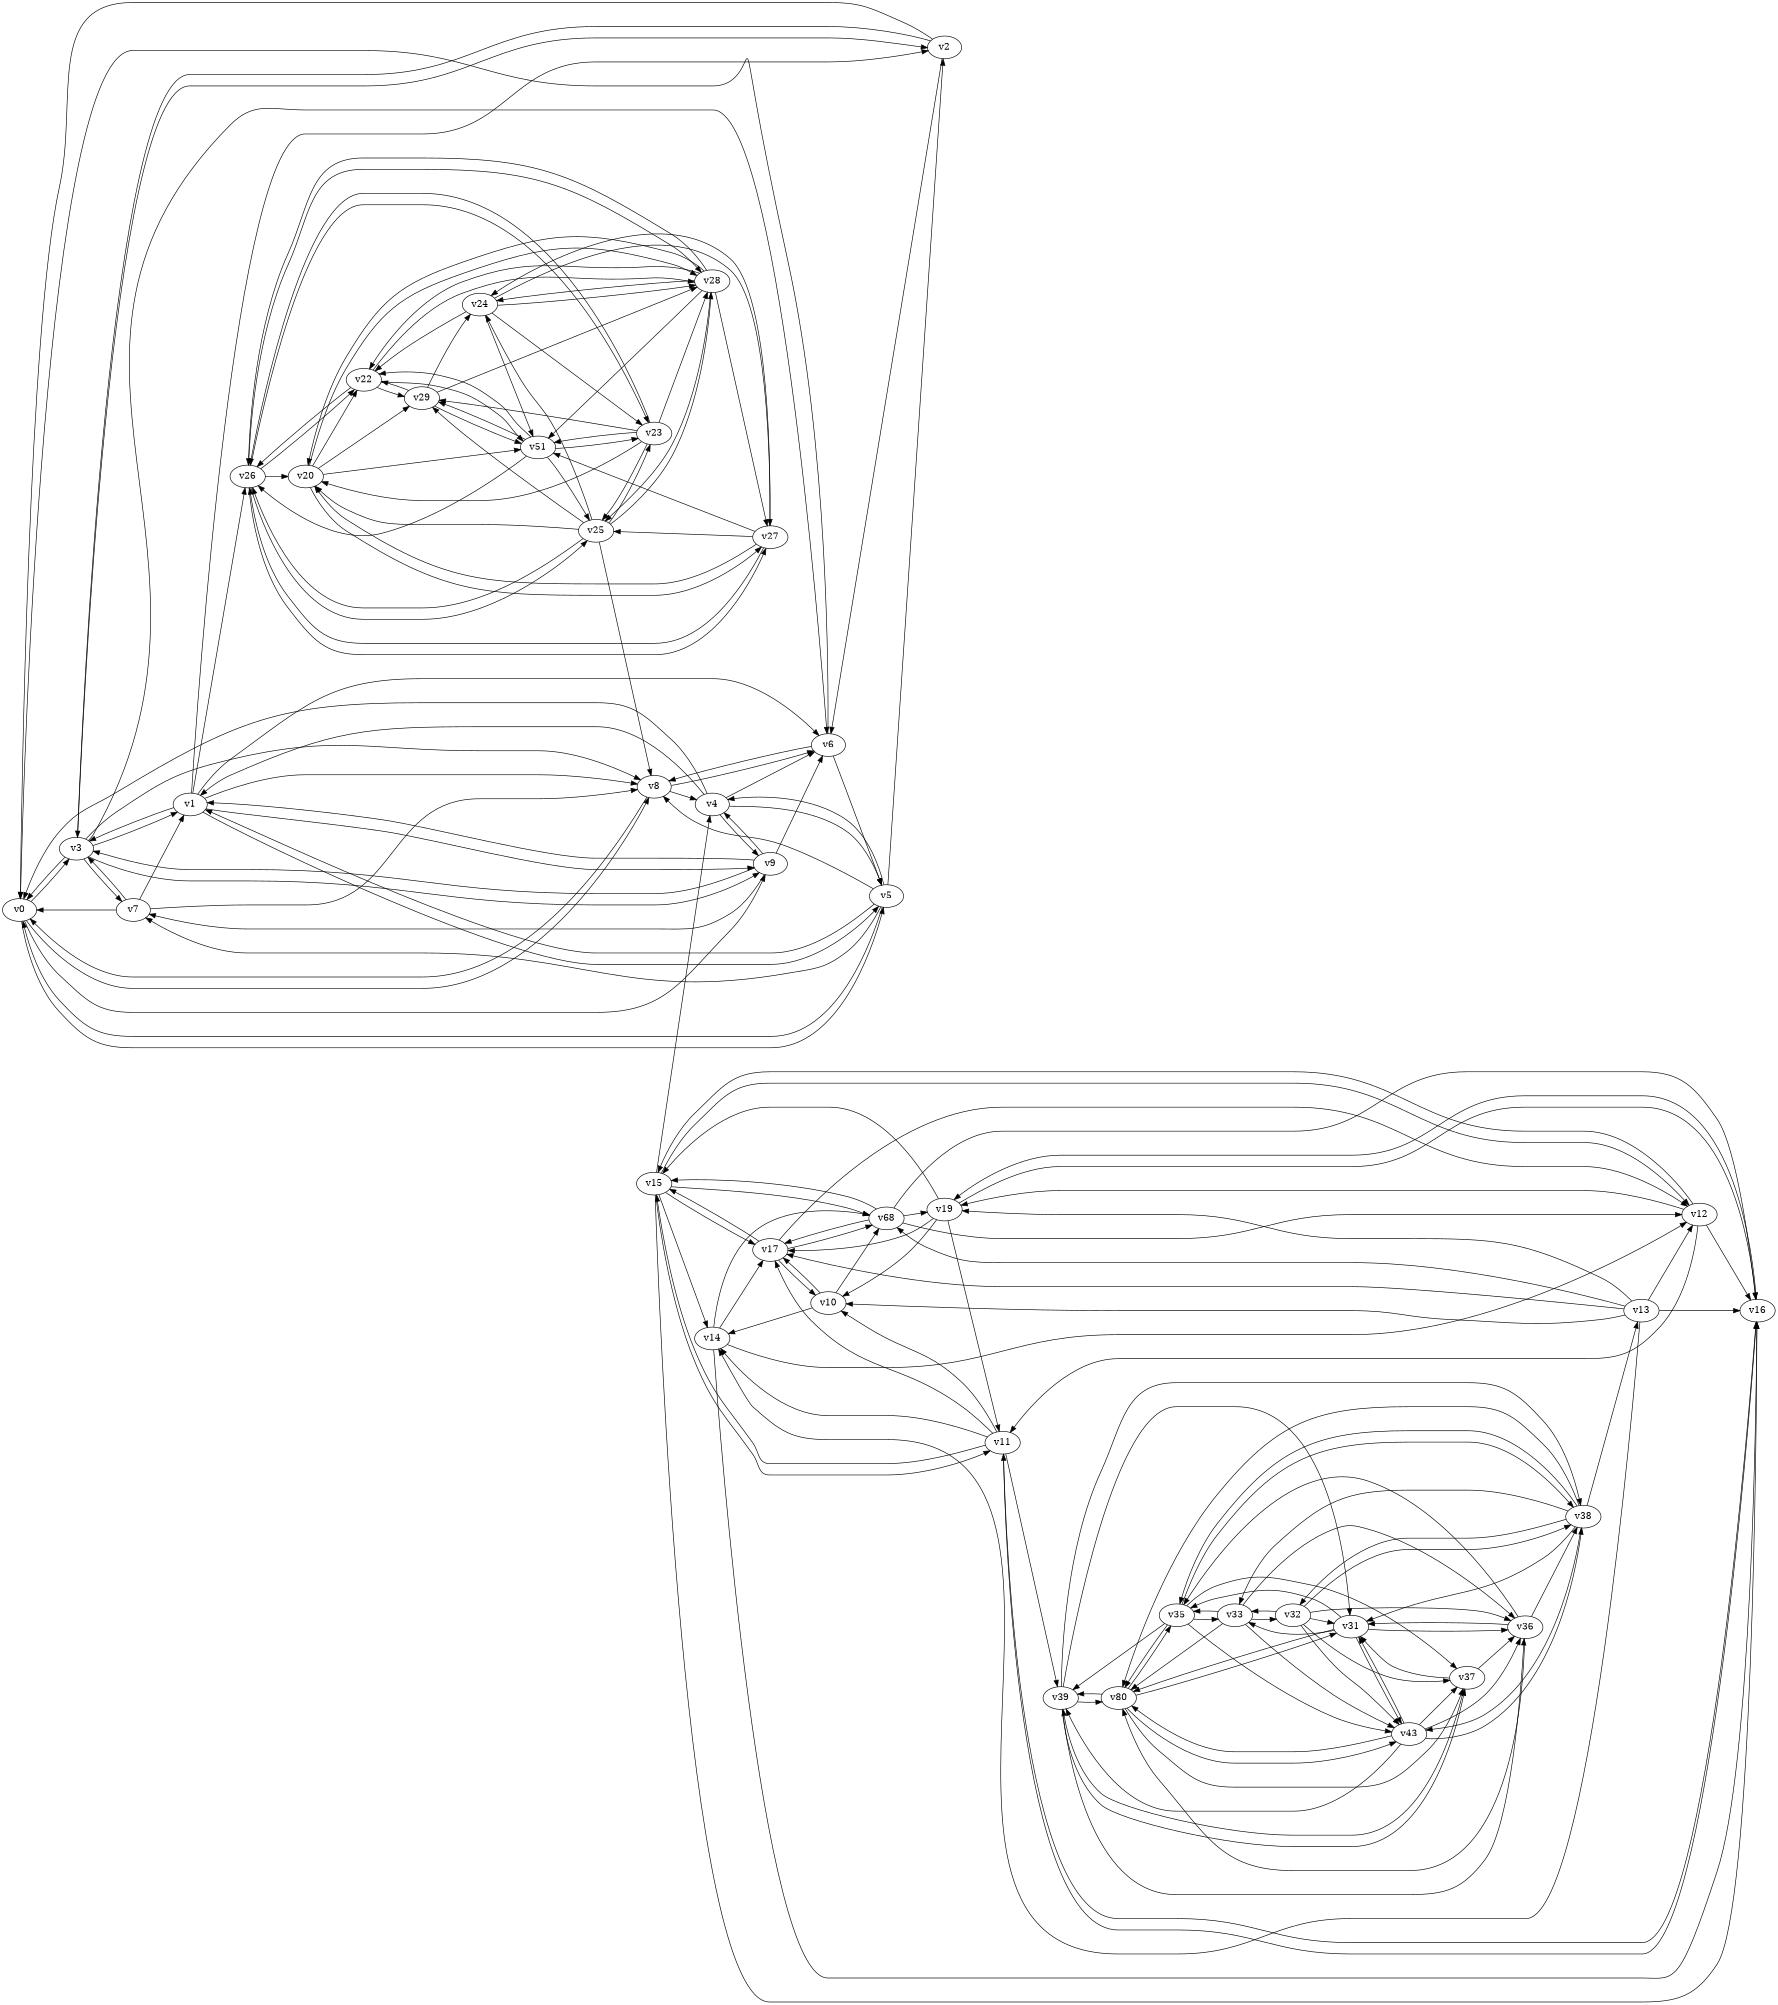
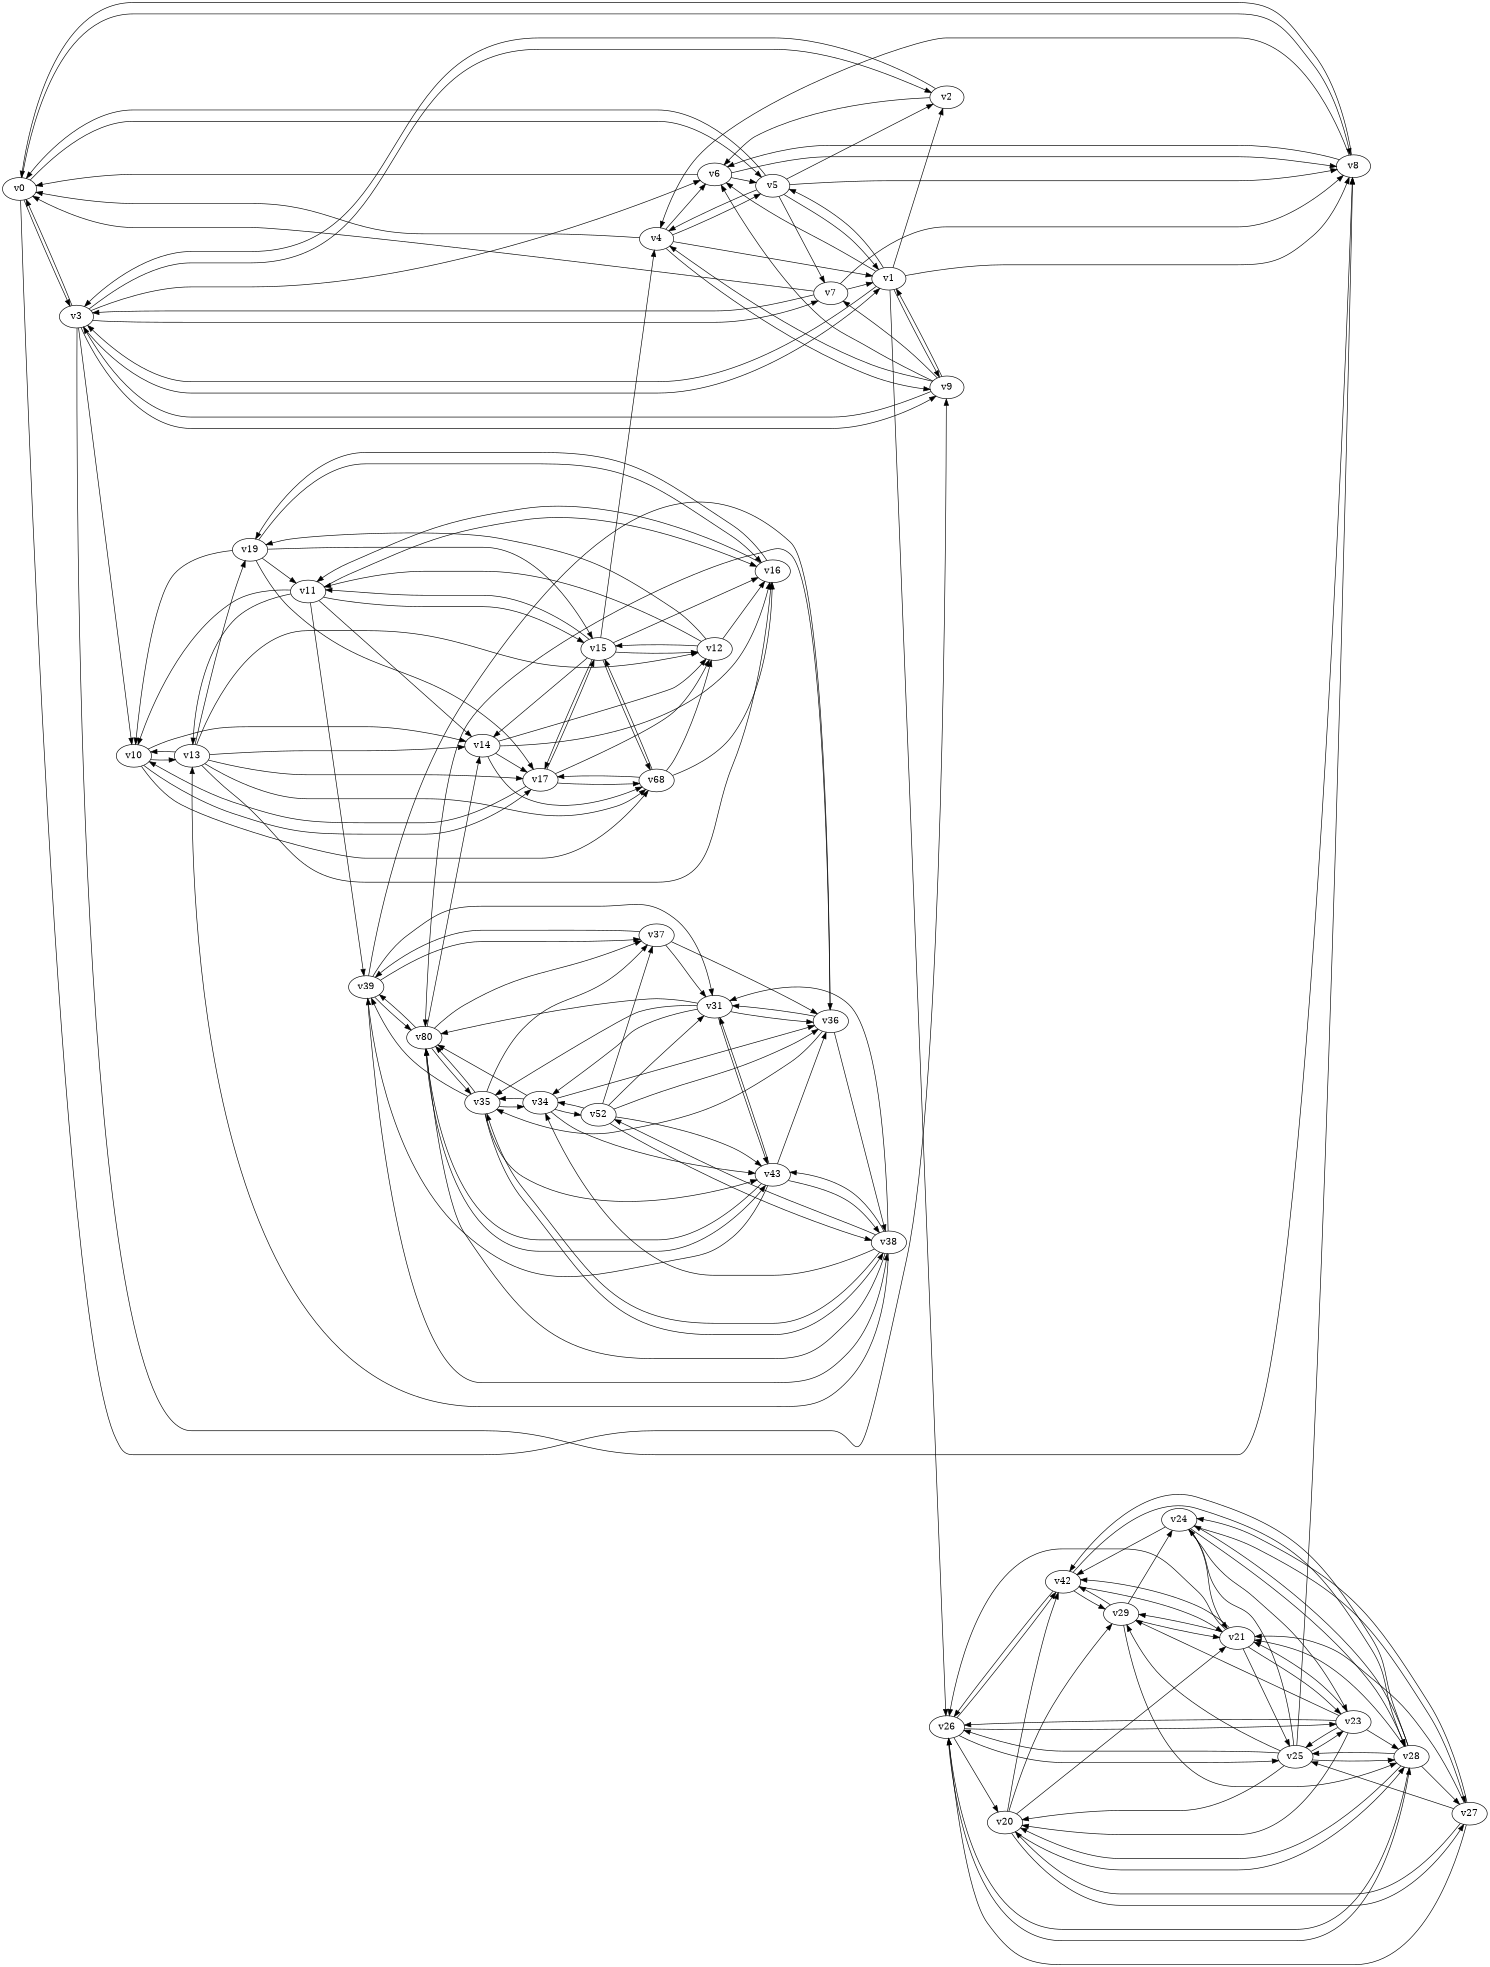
  digraph {
    rankdir=LR
    node [player=1 priority=0]
    v0 [player=0 priority=1]
    v3 [player=0 priority=1]
    v5 [priority=1]
    v8 [priority=1]
    v9
    v1
    v2 [player=0]
    v6 [priority=1]
    v7 [priority=1]
    v10 [player=0 priority=1]
    v4 [player=0]
    v26 [priority=1]
    v20
-   v22 [player=0]
+   v22 [player=0 label=v42]
    v27 [player=0 priority=1]
    v28
    v23
    v25 [player=0]
    v13
    v14 [priority=1]
    v17 [priority=1]
    n22 [label=v68 player=0 priority=1]
    v16
    v12 [player=0]
    v19 [priority=1]
    v15 [player=0]
    v11 [player=0]
    v39
    n29 [label=v80 priority=1]
    v31
    v37
    v36 [player=0 priority=1]
    v38 [player=0]
-   v21 [label=v51]
+   v21
    v29
    v24
    n37 [label=v43 priority=1]
    v35 [priority=1]
-   v34 [priority=1 label=v33]
-   v32 [player=0]
+   v34 [priority=1]
+   v32 [player=0 label=v52]
    v0 -> v3
    v0 -> v5
    v0 -> v8
    v0 -> v9
    v3 -> v0
    v3 -> v8
    v3 -> v9
    v3 -> v1
    v3 -> v2
    v3 -> v6
    v3 -> v7
+   v3 -> v10
    v5 -> v0
    v5 -> v8
    v5 -> v1
    v5 -> v2
    v5 -> v7
    v5 -> v4
    v8 -> v0
    v8 -> v6
    v8 -> v4
    v9 -> v3
    v9 -> v1
    v9 -> v6
    v9 -> v7
    v9 -> v4
    v1 -> v3
    v1 -> v5
    v1 -> v8
    v1 -> v9
    v1 -> v2
    v1 -> v6
    v1 -> v26
-   v2 -> v0
    v2 -> v3
    v2 -> v6
    v6 -> v0
    v6 -> v5
    v6 -> v8
    v7 -> v0
    v7 -> v3
    v7 -> v8
    v7 -> v1
+   v10 -> v13
    v10 -> v14
    v10 -> v17
    v10 -> n22
    v4 -> v0
    v4 -> v5
    v4 -> v9
    v4 -> v1
    v4 -> v6
    v26 -> v20
    v26 -> v22
-   v26 -> v27
    v26 -> v28
    v26 -> v23
    v26 -> v25
    v20 -> v22
    v20 -> v27
    v20 -> v28
    v20 -> v21
    v20 -> v29
    v22 -> v26
    v22 -> v28
    v22 -> v21
    v22 -> v29
    v27 -> v26
    v27 -> v20
    v27 -> v25
    v27 -> v21
    v27 -> v24
    v28 -> v26
    v28 -> v20
    v28 -> v22
    v28 -> v27
    v28 -> v25
    v28 -> v21
    v28 -> v24
    v23 -> v26
    v23 -> v20
    v23 -> v28
    v23 -> v25
    v23 -> v21
    v23 -> v29
    v25 -> v8
    v25 -> v26
    v25 -> v20
    v25 -> v28
    v25 -> v23
    v25 -> v29
    v25 -> v24
    v13 -> v10
    v13 -> v14
    v13 -> v17
    v13 -> n22
    v13 -> v16
    v13 -> v12
    v13 -> v19
    v14 -> v17
    v14 -> n22
    v14 -> v16
    v14 -> v12
    v17 -> v10
    v17 -> n22
    v17 -> v12
    v17 -> v15
    n22 -> v17
    n22 -> v16
    n22 -> v12
-   n22 -> v19
    n22 -> v15
    v16 -> v19
    v16 -> v11
    v12 -> v16
    v12 -> v19
    v12 -> v15
    v12 -> v11
    v19 -> v10
    v19 -> v17
    v19 -> v16
    v19 -> v15
    v19 -> v11
    v15 -> v4
    v15 -> v14
    v15 -> v17
    v15 -> n22
    v15 -> v16
    v15 -> v12
    v15 -> v11
    v11 -> v10
-   v11 -> v17
+   v11 -> v13
    v11 -> v14
    v11 -> v16
    v11 -> v15
    v11 -> v39
    v39 -> n29
    v39 -> v31
    v39 -> v37
    v39 -> v36
    v39 -> v38
    n29 -> v39
-   n29 -> v31
+   n29 -> v14
    n29 -> v37
    n29 -> n37
    n29 -> v35
    v31 -> n29
    v31 -> v36
    v31 -> n37
    v31 -> v35
    v31 -> v34
    v37 -> v39
    v37 -> v31
    v37 -> v36
    v36 -> n29
    v36 -> v31
    v36 -> v38
    v36 -> v35
    v38 -> v13
    v38 -> n29
    v38 -> v31
    v38 -> n37
    v38 -> v35
    v38 -> v34
    v38 -> v32
    v21 -> v26
    v21 -> v22
    v21 -> v23
    v21 -> v25
    v21 -> v29
    v29 -> v22
    v29 -> v28
    v29 -> v21
    v29 -> v24
    v24 -> v22
    v24 -> v27
    v24 -> v28
    v24 -> v23
    v24 -> v21
    n37 -> v39
    n37 -> n29
    n37 -> v31
-   n37 -> v37
    n37 -> v36
    n37 -> v38
    v35 -> v39
    v35 -> n29
    v35 -> v37
    v35 -> v38
    v35 -> n37
    v35 -> v34
    v34 -> n29
    v34 -> v36
    v34 -> n37
    v34 -> v35
    v34 -> v32
    v32 -> v31
    v32 -> v37
    v32 -> v36
    v32 -> v38
    v32 -> n37
    v32 -> v34
  }
